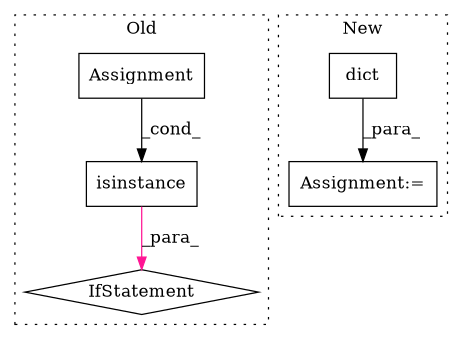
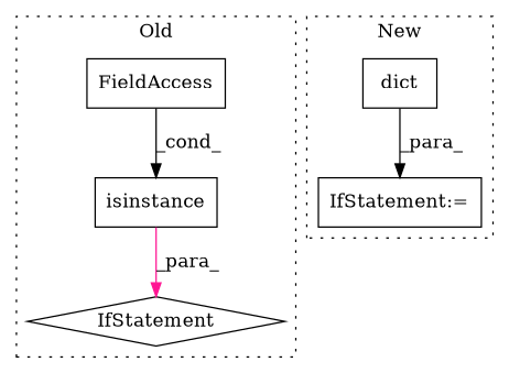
  digraph {
    node [a=32 shape=box]
    edge [color=black]
    n1 [l="11,1" label=isinstance s="4313,4342"]
-   n2 [a=22 l=12 label=Assignment s=4330]
+   n2 [a=22 l=12 label=FieldAccess s=4330]
    n3 [a=25 l=3 label=IfStatement s=4343 shape=diamond]
    n4 [l="5,1" label=dict s="9969,10035"]
-   n5 [a=7 l=1 label="Assignment:=" s=9968]
+   n5 [a=7 l=1 label="IfStatement:=" s=9968]
    subgraph cluster_1 {
      label=Old
      style=dotted
      n1
      n2
      n3
    }
    subgraph cluster_2 {
      label=New
      style=dotted
      n4
      n5
    }
    n1 -> n3 [color=deeppink label=_para_]
    n2 -> n1 [label=_cond_]
    n4 -> n5 [label=_para_]
  }
